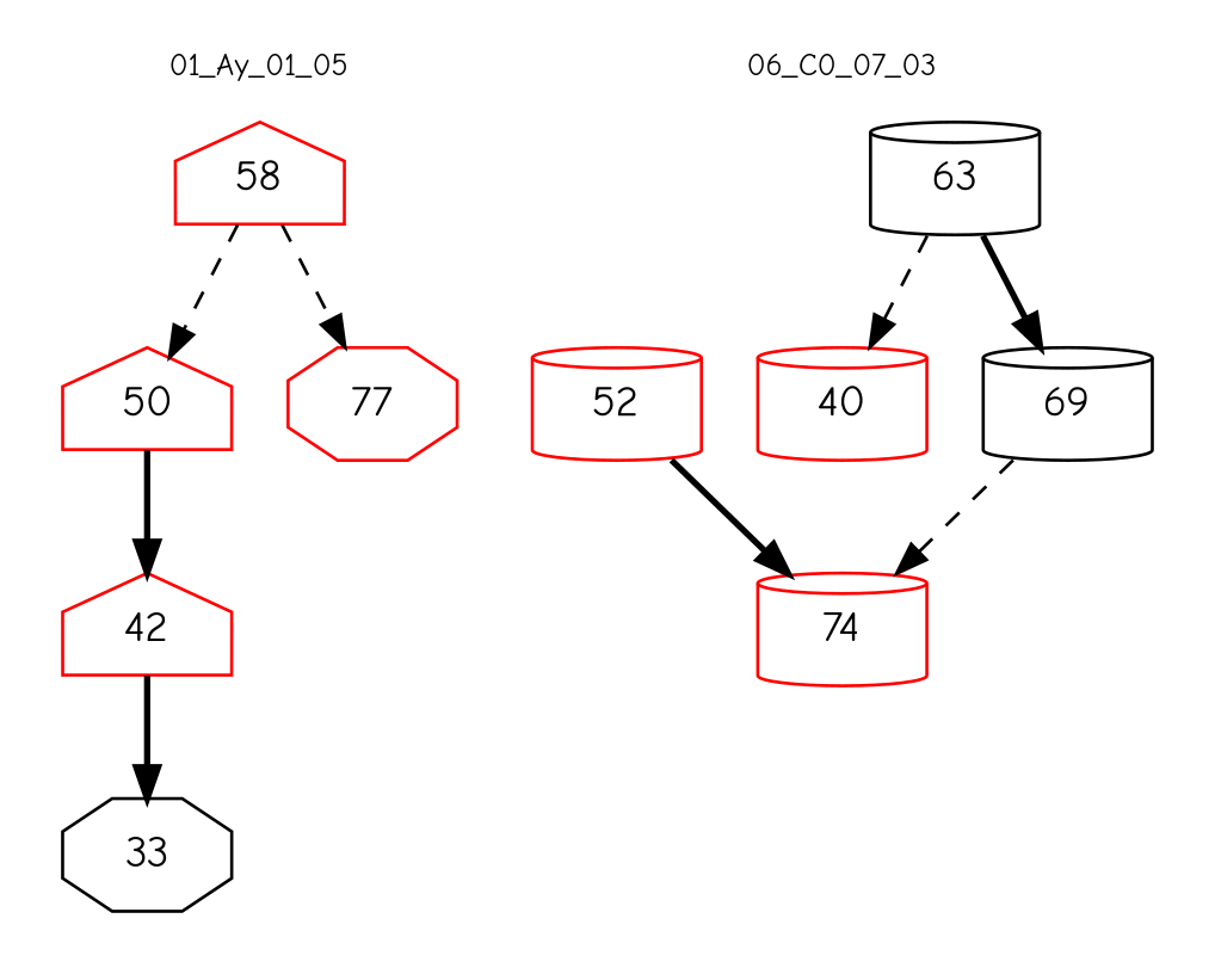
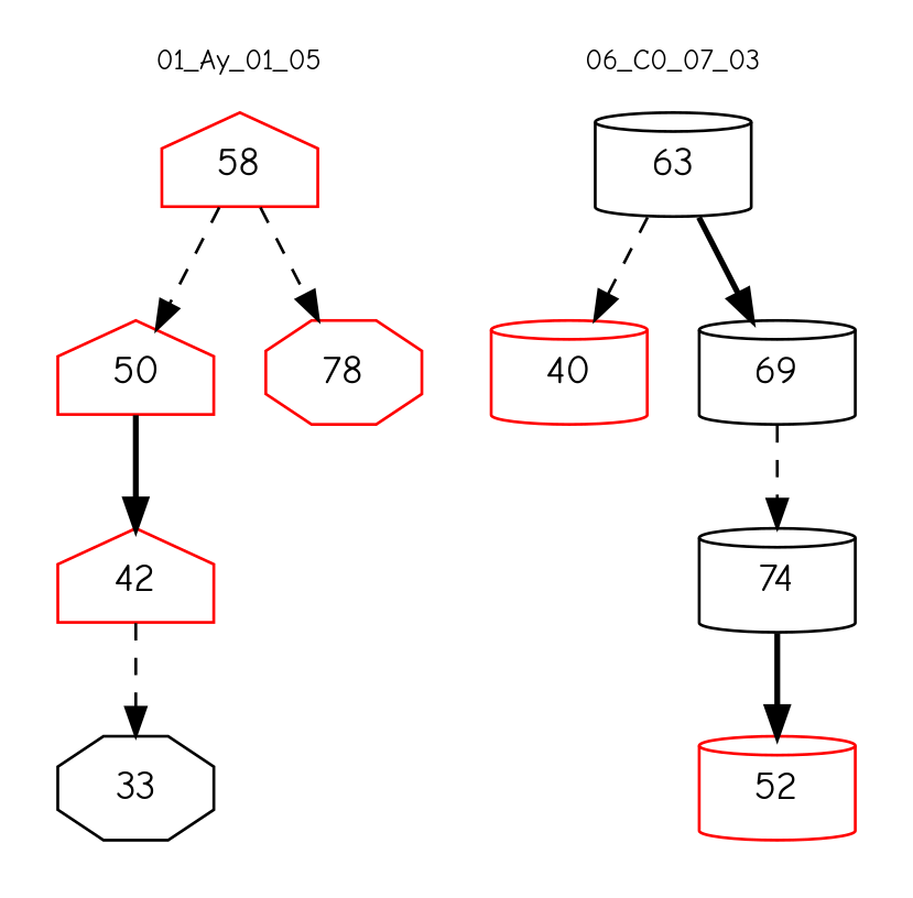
  digraph {
    fontname="Comic Neue"
    node [color=red fontname="Comic Neue" shape=cylinder]
    edge [color=black fontname="Comic Neue" style=dashed]
    n1 [label=58 shape=house]
    n2 [label=50 shape=house]
-   n3 [label=77 shape=octagon]
+   n3 [label=78 shape=octagon]
    n4 [label=42 shape=house]
    n5 [color=black label=33 shape=octagon]
    n6 [color=black label=63]
    n7 [label=40]
    n8 [color=black label=69]
-   n9 [label=74]
+   n9 [color=black label=74]
    n10 [label=52]
    subgraph cluster_1 {
      color=white
      fontsize=10
      label="01_Ay_01_05"
      n1
      n2
      n3
      n4
      n5
    }
    subgraph cluster_2 {
      color=white
      fontsize=10
      label="06_C0_07_03"
      n6
      n7
      n8
      n9
      n10
    }
    n1 -> n2
    n1 -> n3
    n2 -> n4 [style=bold]
-   n4 -> n5 [style=bold]
+   n4 -> n5
    n6 -> n7
    n6 -> n8 [style=bold]
    n8 -> n9
-   n10 -> n9 [style=bold]
+   n9 -> n10 [style=bold]
  }
